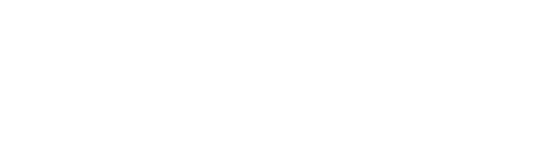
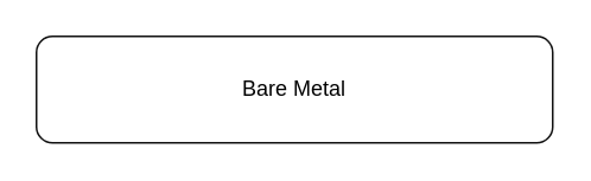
  <mxCell id="0" />
  <mxCell id="1" parent="0" />
+ <mxCell id="2" value="Bare Metal" style="rounded=1;whiteSpace=wrap;html=1;strokeColor=#121212;strokeWidth=1;" vertex="1" parent="1"><mxGeometry x="20" y="20" width="290" height="60" as="geometry" /></mxCell>
